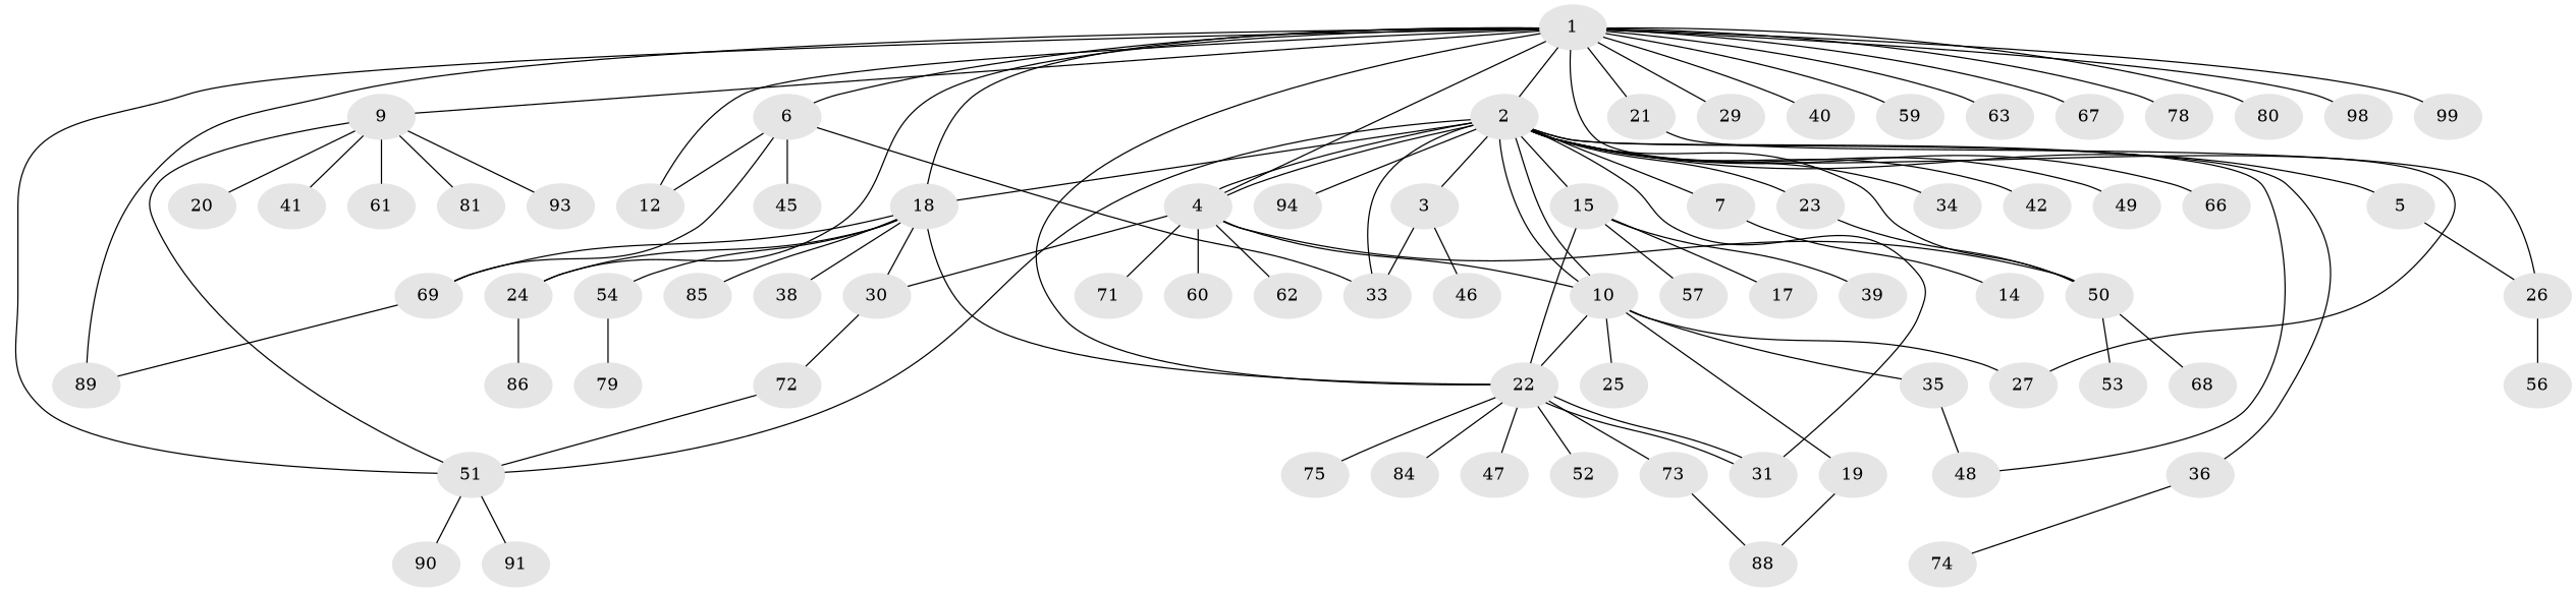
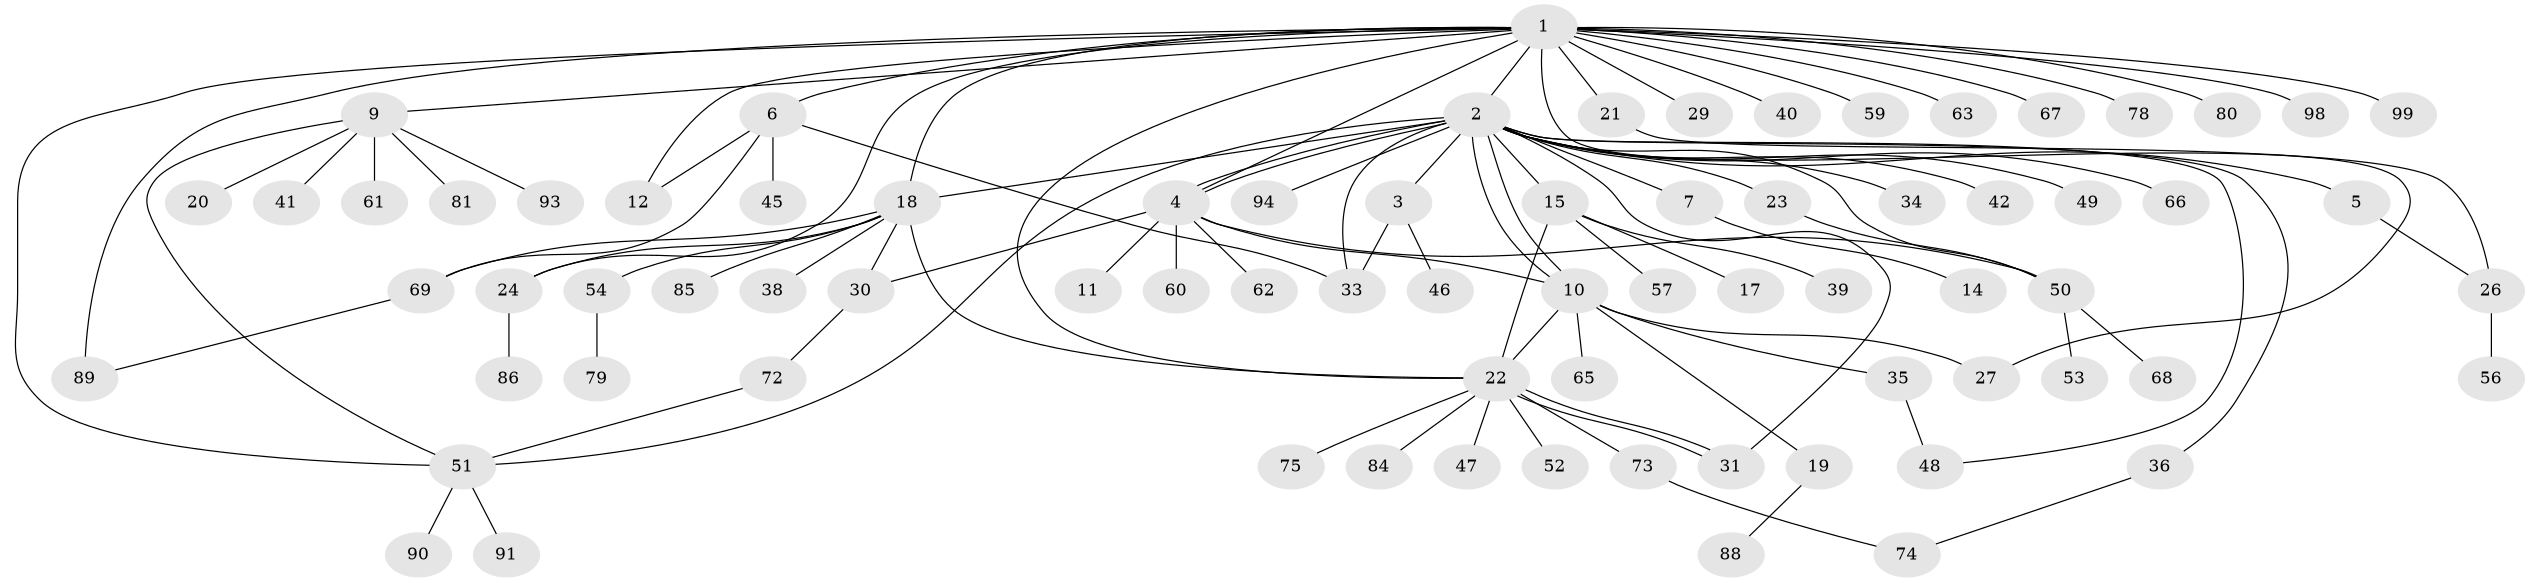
  graph {
    node [color=gray90 style=filled]
    1 [super="+44"]
    2 [super="+16"]
    4 [super="+8"]
    6 [super="+92"]
    9 [super="+52"]
    12
    18 [super="+70"]
    21 [super="+95"]
    22 [super="+96"]
    24 [super="+77"]
    27 [super="+83"]
    29
    40
    51 [super="+55"]
    59
    63
    67
    78
    80
    89
    98
    99
    3 [super="+13"]
    5
    7 [super="+58"]
    10 [super="+87"]
    15 [super="+28"]
    23
    31
    33 [super="+37"]
    34
    36 [super="+76"]
    42
    48
    49
    50 [super="+97"]
    66
    94
-   11 [label=71]
+   11
    30
    60
    62
    45
    69 [super="+71"]
    20
    41
    61
    81
    93
    38
    54 [super="+64"]
    85
    26 [super="+43"]
    n54 [label=52]
    47
    73
    75
    84
    86
    90
    91
    46
    14
    19 [super="+65"]
-   25
+   25 [label=65]
    35
    17
    39
    57 [super="+100"]
    74 [super="+82"]
    53
    68
    72
    56
    88
    79
    1 -- 2
    1 -- 4
    1 -- 6
    1 -- 9
    1 -- 12
    1 -- 18
    1 -- 21
    1 -- 22
    1 -- 24
    1 -- 27
    1 -- 29
    1 -- 40
    1 -- 51
    1 -- 59
    1 -- 63
    1 -- 67
    1 -- 78
    1 -- 80
    1 -- 89
    1 -- 98
    1 -- 99
    2 -- 4
    2 -- 4
    2 -- 18
    2 -- 51
    2 -- 3
    2 -- 5
    2 -- 7
    2 -- 10
    2 -- 10
    2 -- 15
    2 -- 23
    2 -- 31
    2 -- 33
    2 -- 34
    2 -- 36
    2 -- 42
    2 -- 48
    2 -- 49
    2 -- 50
    2 -- 66
    2 -- 94
    4 -- 10
    4 -- 50
    4 -- 11
    4 -- 30
    4 -- 60
    4 -- 62
    6 -- 12
    6 -- 33
    6 -- 45
    6 -- 69
    9 -- 51
    9 -- 20
    9 -- 41
    9 -- 61
    9 -- 81
    9 -- 93
    18 -- 22
    18 -- 24
    18 -- 30
    18 -- 69
    18 -- 38
    18 -- 54
    18 -- 85
    21 -- 26
    22 -- 31
    22 -- 31
    22 -- n54
    22 -- 47
    22 -- 73
    22 -- 75
    22 -- 84
    24 -- 86
    51 -- 90
    51 -- 91
    3 -- 33
    3 -- 46
    5 -- 26
    7 -- 14
    10 -- 22
    10 -- 27 [weight=2]
    10 -- 19
    10 -- 25
    10 -- 35
    15 -- 22
    15 -- 17
    15 -- 39
    15 -- 57
    23 -- 50
    36 -- 74
    50 -- 53
    50 -- 68
    30 -- 72
    69 -- 89
    54 -- 79
    26 -- 56
-   73 -- 88
+   73 -- 74
    19 -- 88
    35 -- 48
    72 -- 51
  }
